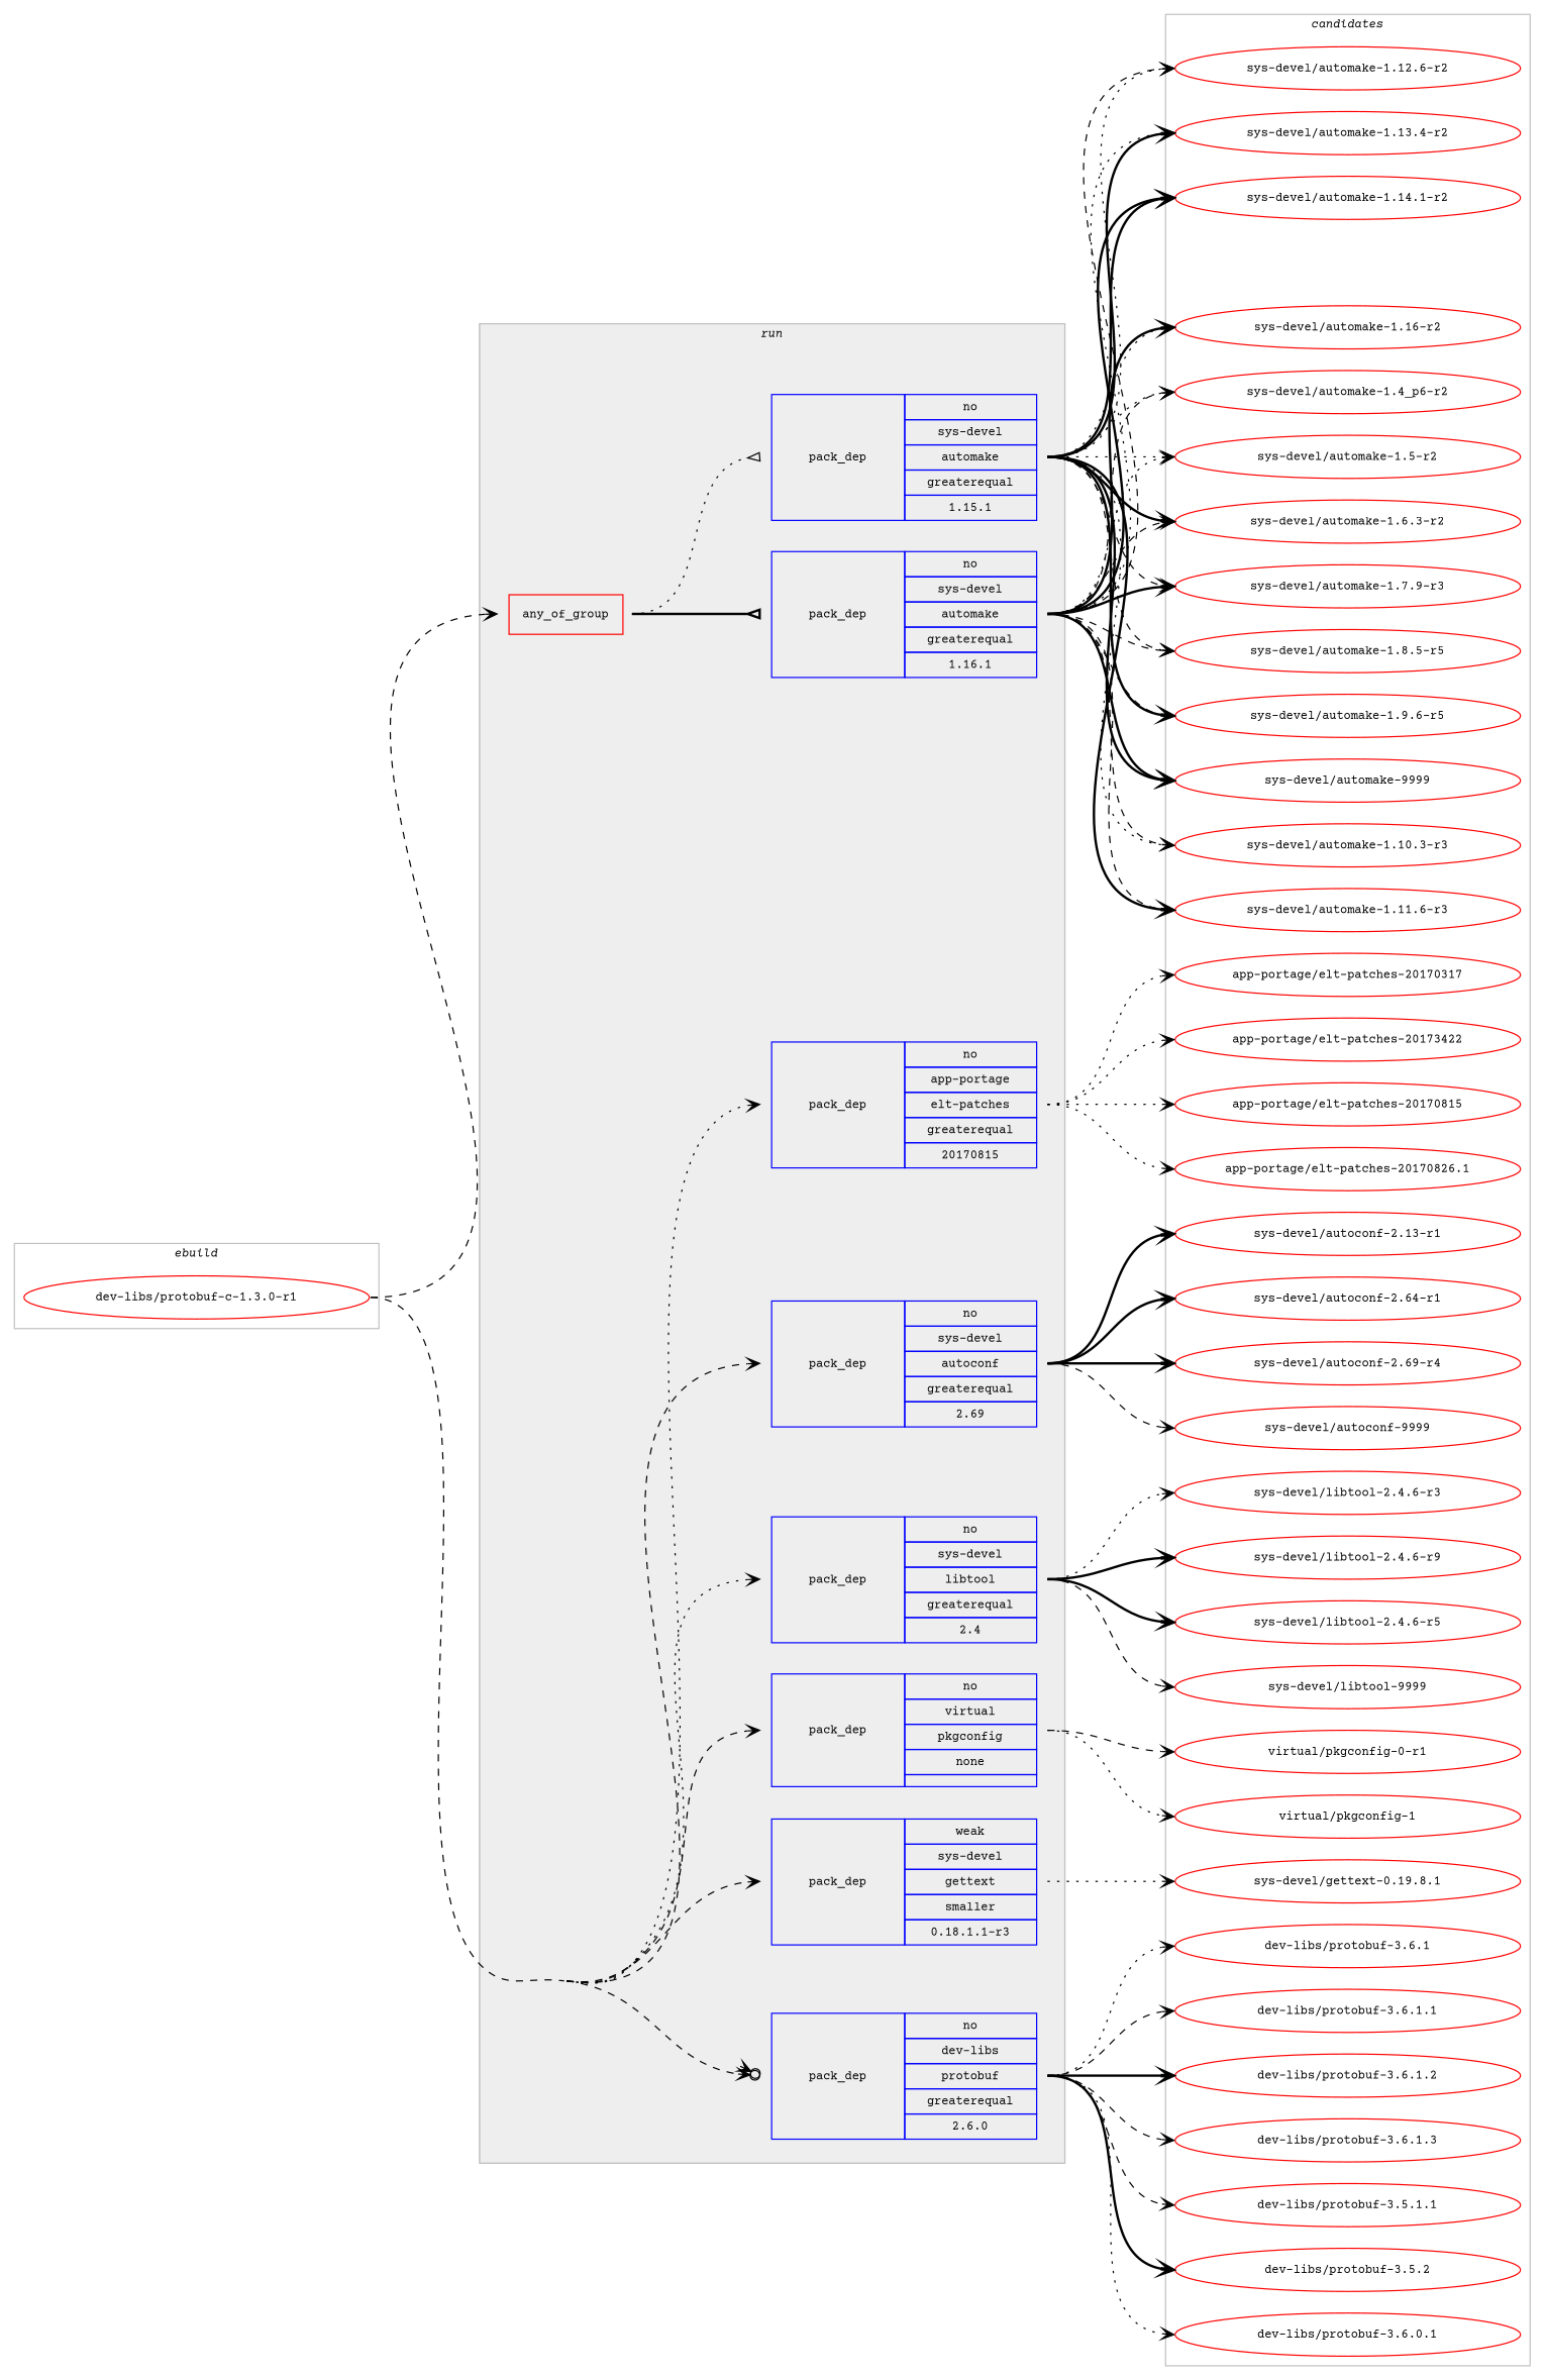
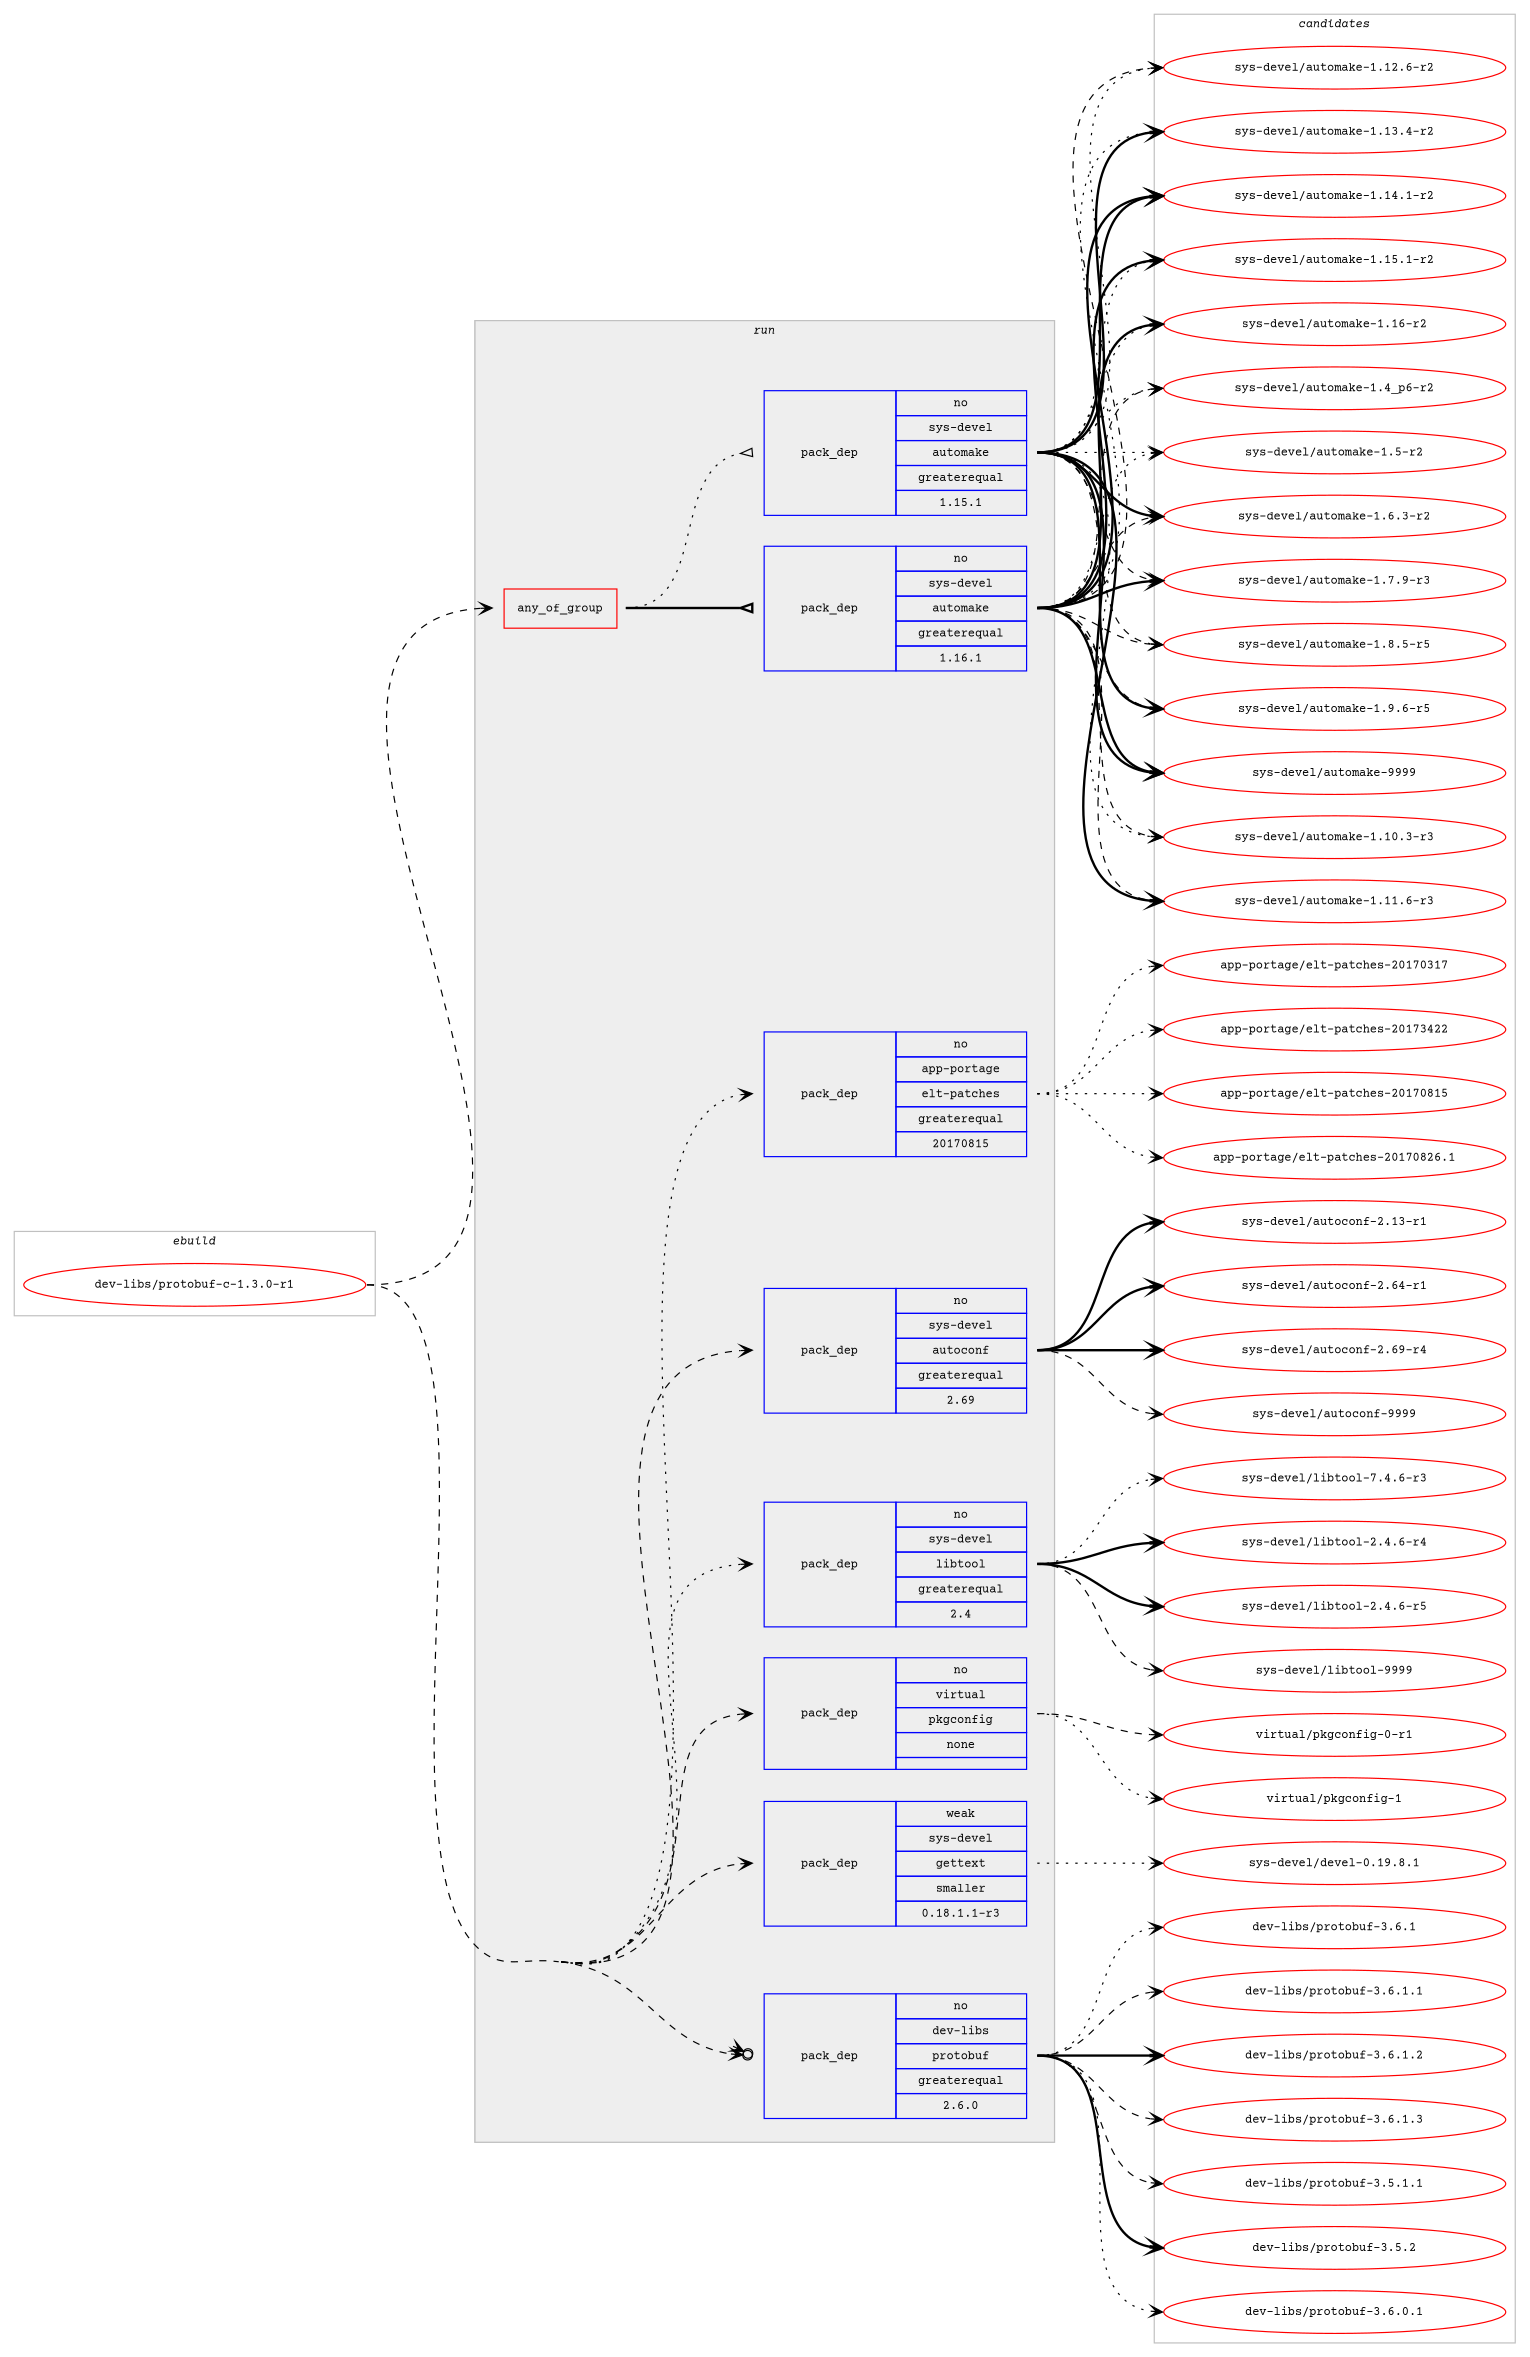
  digraph {
    compound=true
    concentrate=true
    fontname="Courier Prime"
    fontsize=10
    newrank=true
    rankdir=LR
    ranksep=1.5
    node [color=red fontname="Courier Prime" fontsize=10]
    edge [arrowhead=vee fontname="Courier Prime" headport=w style=dashed tailport=e weight=100]
    n1 [label="dev-libs/protobuf-c-1.3.0-r1" width=4]
    n2 [color=blue label=<<TABLE BORDER="0" CELLBORDER="1" CELLSPACING="0" CELLPADDING="4" WIDTH="220"><TR><TD ROWSPAN="6" CELLPADDING="30">pack_dep</TD></TR><TR><TD WIDTH="110">no</TD></TR><TR><TD>sys-devel</TD></TR><TR><TD>automake</TD></TR><TR><TD>greaterequal</TD></TR><TR><TD>1.16.1</TD></TR></TABLE>> shape=none]
    n3 [color=blue label=<<TABLE BORDER="0" CELLBORDER="1" CELLSPACING="0" CELLPADDING="4" WIDTH="220"><TR><TD ROWSPAN="6" CELLPADDING="30">pack_dep</TD></TR><TR><TD WIDTH="110">no</TD></TR><TR><TD>sys-devel</TD></TR><TR><TD>automake</TD></TR><TR><TD>greaterequal</TD></TR><TR><TD>1.15.1</TD></TR></TABLE>> shape=none]
    n4 [label=<<TABLE BORDER="0" CELLBORDER="1" CELLSPACING="0" CELLPADDING="4"><TR><TD CELLPADDING="10">any_of_group</TD></TR></TABLE>> shape=none]
    n5 [color=blue label=<<TABLE BORDER="0" CELLBORDER="1" CELLSPACING="0" CELLPADDING="4" WIDTH="220"><TR><TD ROWSPAN="6" CELLPADDING="30">pack_dep</TD></TR><TR><TD WIDTH="110">no</TD></TR><TR><TD>app-portage</TD></TR><TR><TD>elt-patches</TD></TR><TR><TD>greaterequal</TD></TR><TR><TD>20170815</TD></TR></TABLE>> shape=none]
    n6 [color=blue label=<<TABLE BORDER="0" CELLBORDER="1" CELLSPACING="0" CELLPADDING="4" WIDTH="220"><TR><TD ROWSPAN="6" CELLPADDING="30">pack_dep</TD></TR><TR><TD WIDTH="110">no</TD></TR><TR><TD>sys-devel</TD></TR><TR><TD>autoconf</TD></TR><TR><TD>greaterequal</TD></TR><TR><TD>2.69</TD></TR></TABLE>> shape=none]
    n7 [color=blue label=<<TABLE BORDER="0" CELLBORDER="1" CELLSPACING="0" CELLPADDING="4" WIDTH="220"><TR><TD ROWSPAN="6" CELLPADDING="30">pack_dep</TD></TR><TR><TD WIDTH="110">no</TD></TR><TR><TD>sys-devel</TD></TR><TR><TD>libtool</TD></TR><TR><TD>greaterequal</TD></TR><TR><TD>2.4</TD></TR></TABLE>> shape=none]
    n8 [color=blue label=<<TABLE BORDER="0" CELLBORDER="1" CELLSPACING="0" CELLPADDING="4" WIDTH="220"><TR><TD ROWSPAN="6" CELLPADDING="30">pack_dep</TD></TR><TR><TD WIDTH="110">no</TD></TR><TR><TD>virtual</TD></TR><TR><TD>pkgconfig</TD></TR><TR><TD>none</TD></TR><TR><TD></TD></TR></TABLE>> shape=none]
    n9 [color=blue label=<<TABLE BORDER="0" CELLBORDER="1" CELLSPACING="0" CELLPADDING="4" WIDTH="220"><TR><TD ROWSPAN="6" CELLPADDING="30">pack_dep</TD></TR><TR><TD WIDTH="110">weak</TD></TR><TR><TD>sys-devel</TD></TR><TR><TD>gettext</TD></TR><TR><TD>smaller</TD></TR><TR><TD>0.18.1.1-r3</TD></TR></TABLE>> shape=none]
    n10 [color=blue label=<<TABLE BORDER="0" CELLBORDER="1" CELLSPACING="0" CELLPADDING="4" WIDTH="220"><TR><TD ROWSPAN="6" CELLPADDING="30">pack_dep</TD></TR><TR><TD WIDTH="110">no</TD></TR><TR><TD>dev-libs</TD></TR><TR><TD>protobuf</TD></TR><TR><TD>greaterequal</TD></TR><TR><TD>2.6.0</TD></TR></TABLE>> shape=none]
    n11 [label="sys-devel/automake-1.10.3-r3" width=4]
    n12 [label="sys-devel/automake-1.11.6-r3" width=4]
    n13 [label="sys-devel/automake-1.12.6-r2" width=4]
    n14 [label="sys-devel/automake-1.13.4-r2" width=4]
    n15 [label="sys-devel/automake-1.14.1-r2" width=4]
+   n16 [label="sys-devel/automake-1.15.1-r2" width=4]
    n17 [label="sys-devel/automake-1.16-r2" width=4]
    n18 [label="sys-devel/automake-1.4_p6-r2" width=4]
    n19 [label="sys-devel/automake-1.5-r2" width=4]
    n20 [label="sys-devel/automake-1.6.3-r2" width=4]
    n21 [label="sys-devel/automake-1.7.9-r3" width=4]
    n22 [label="sys-devel/automake-1.8.5-r5" width=4]
    n23 [label="sys-devel/automake-1.9.6-r5" width=4]
    n24 [label="sys-devel/automake-9999" width=4]
    n25 [label="app-portage/elt-patches-20170317" width=4]
    n26 [label="app-portage/elt-patches-20173422" width=4]
    n27 [label="app-portage/elt-patches-20170815" width=4]
    n28 [label="app-portage/elt-patches-20170826.1" width=4]
    n29 [label="sys-devel/autoconf-2.13-r1" width=4]
    n30 [label="sys-devel/autoconf-2.64-r1" width=4]
    n31 [label="sys-devel/autoconf-2.69-r4" width=4]
    n32 [label="sys-devel/autoconf-9999" width=4]
-   n33 [label="sys-devel/libtool-2.4.6-r3" width=4]
-   n34 [label="sys-devel/libtool-2.4.6-r9" width=4]
+   n33 [label="sys-devel/libtool-7.4.6-r3" width=4]
+   n34 [label="sys-devel/libtool-2.4.6-r4" width=4]
    n35 [label="sys-devel/libtool-2.4.6-r5" width=4]
    n36 [label="sys-devel/libtool-9999" width=4]
    n37 [label="virtual/pkgconfig-0-r1" width=4]
    n38 [label="virtual/pkgconfig-1" width=4]
-   n39 [label="sys-devel/gettext-0.19.8.1" width=4]
+   n39 [label="sys-devel/devel-0.19.8.1" width=4]
    n40 [label="dev-libs/protobuf-3.5.1.1" width=4]
    n41 [label="dev-libs/protobuf-3.5.2" width=4]
    n42 [label="dev-libs/protobuf-3.6.0.1" width=4]
    n43 [label="dev-libs/protobuf-3.6.1" width=4]
    n44 [label="dev-libs/protobuf-3.6.1.1" width=4]
    n45 [label="dev-libs/protobuf-3.6.1.2" width=4]
    n46 [label="dev-libs/protobuf-3.6.1.3" width=4]
    subgraph cluster_1 {
      color=gray
      label=<<i>ebuild</i>>
      rank=same
      n1
    }
    subgraph cluster_2 {
      color=gray
      label=<<i>dependencies</i>>
      subgraph cluster_3 {
        color=gray
        fillcolor="#eeeeee"
        label=<<i>compile</i>>
        style=filled
        subgraph sub_4 {
          color=gray
          fillcolor="#eeeeee"
          label=<<i>compile</i>>
          style=filled
          n4
          subgraph sub_5 {
            color=gray
            fillcolor="#eeeeee"
            label=<<i>compile</i>>
            style=filled
            n2
          }
          subgraph sub_6 {
            color=gray
            fillcolor="#eeeeee"
            label=<<i>compile</i>>
            style=filled
            n3
          }
        }
        subgraph sub_7 {
          color=gray
          fillcolor="#eeeeee"
          label=<<i>compile</i>>
          style=filled
          n5
        }
        subgraph sub_8 {
          color=gray
          fillcolor="#eeeeee"
          label=<<i>compile</i>>
          style=filled
          n6
        }
        subgraph sub_9 {
          color=gray
          fillcolor="#eeeeee"
          label=<<i>compile</i>>
          style=filled
          n7
        }
        subgraph sub_10 {
          color=gray
          fillcolor="#eeeeee"
          label=<<i>compile</i>>
          style=filled
          n8
        }
        subgraph sub_11 {
          color=gray
          fillcolor="#eeeeee"
          label=<<i>compile</i>>
          style=filled
          n9
        }
      }
      subgraph cluster_12 {
        color=gray
        fillcolor="#eeeeee"
        label=<<i>compile and run</i>>
        style=filled
        subgraph sub_13 {
          color=gray
          fillcolor="#eeeeee"
          label=<<i>compile and run</i>>
          style=filled
          n10
        }
      }
      subgraph cluster_14 {
        color=gray
        fillcolor="#eeeeee"
        label=<<i>run</i>>
        style=filled
      }
    }
    subgraph cluster_15 {
      color=gray
      label=<<i>candidates</i>>
      rank=same
      subgraph sub_16 {
        color=black
        label=<<i>candidates</i>>
        nodesep=1
        rank=same
        n11
        n12
        n13
        n14
        n15
+       n16
        n17
        n18
        n19
        n20
        n21
        n22
        n23
        n24
      }
      subgraph sub_17 {
        color=black
        label=<<i>candidates</i>>
        nodesep=1
        rank=same
        n11
        n12
        n13
        n14
        n15
+       n16
        n17
        n18
        n19
        n20
        n21
        n22
        n23
        n24
      }
      subgraph sub_18 {
        color=black
        label=<<i>candidates</i>>
        nodesep=1
        rank=same
        n25
        n26
        n27
        n28
      }
      subgraph sub_19 {
        color=black
        label=<<i>candidates</i>>
        nodesep=1
        rank=same
        n29
        n30
        n31
        n32
      }
      subgraph sub_20 {
        color=black
        label=<<i>candidates</i>>
        nodesep=1
        rank=same
        n33
        n34
        n35
        n36
      }
      subgraph sub_21 {
        color=black
        label=<<i>candidates</i>>
        nodesep=1
        rank=same
        n37
        n38
      }
      subgraph sub_22 {
        color=black
        label=<<i>candidates</i>>
        nodesep=1
        rank=same
        n39
      }
      subgraph sub_23 {
        color=black
        label=<<i>candidates</i>>
        nodesep=1
        rank=same
        n40
        n41
        n42
        n43
        n44
        n45
        n46
      }
    }
    n1 -> n4 [weight=20]
    n1 -> n5 [style=dotted weight=20]
    n1 -> n6 [weight=20]
    n1 -> n7 [style=dotted weight=20]
    n1 -> n8 [weight=20]
    n1 -> n9 [weight=20]
    n1 -> n10 [arrowhead=odotvee weight=20]
    n2 -> n11
    n2 -> n12
    n2 -> n13
    n2 -> n14 [style=dotted]
    n2 -> n15 [style=bold]
+   n2 -> n16 [style=bold]
    n2 -> n17 [style=bold]
    n2 -> n18
    n2 -> n19 [style=dotted]
    n2 -> n20
    n2 -> n21 [style=bold]
    n2 -> n22
    n2 -> n23
    n2 -> n24 [style=bold]
    n3 -> n11 [style=dotted]
    n3 -> n12 [style=bold]
    n3 -> n13 [style=dotted]
    n3 -> n14 [style=bold]
    n3 -> n15 [style=bold]
+   n3 -> n16 [style=dotted]
    n3 -> n17 [style=dotted]
    n3 -> n18 [style=dotted]
    n3 -> n19 [style=dotted]
    n3 -> n20 [style=bold]
    n3 -> n21
    n3 -> n22
    n3 -> n23 [style=bold]
    n3 -> n24 [style=bold]
    n4 -> n2 [arrowhead=oinv style=bold weight=20]
    n4 -> n3 [arrowhead=oinv style=dotted weight=20]
    n5 -> n25 [style=dotted]
    n5 -> n26 [style=dotted]
    n5 -> n27 [style=dotted]
    n5 -> n28 [style=dotted]
    n6 -> n29 [style=bold]
    n6 -> n30 [style=bold]
    n6 -> n31 [style=bold]
    n6 -> n32
    n7 -> n33 [style=dotted]
    n7 -> n34 [style=bold]
    n7 -> n35 [style=bold]
    n7 -> n36
    n8 -> n37
    n8 -> n38 [style=dotted]
    n9 -> n39 [style=dotted]
    n10 -> n40
    n10 -> n41 [style=bold]
    n10 -> n42 [style=dotted]
    n10 -> n43 [style=dotted]
    n10 -> n44
    n10 -> n45 [style=bold]
    n10 -> n46
  }
